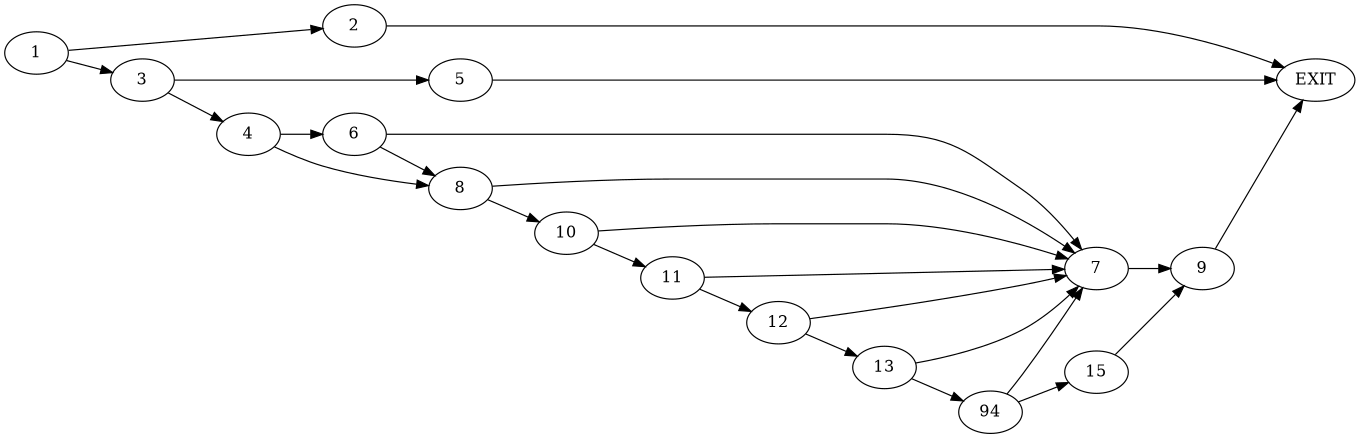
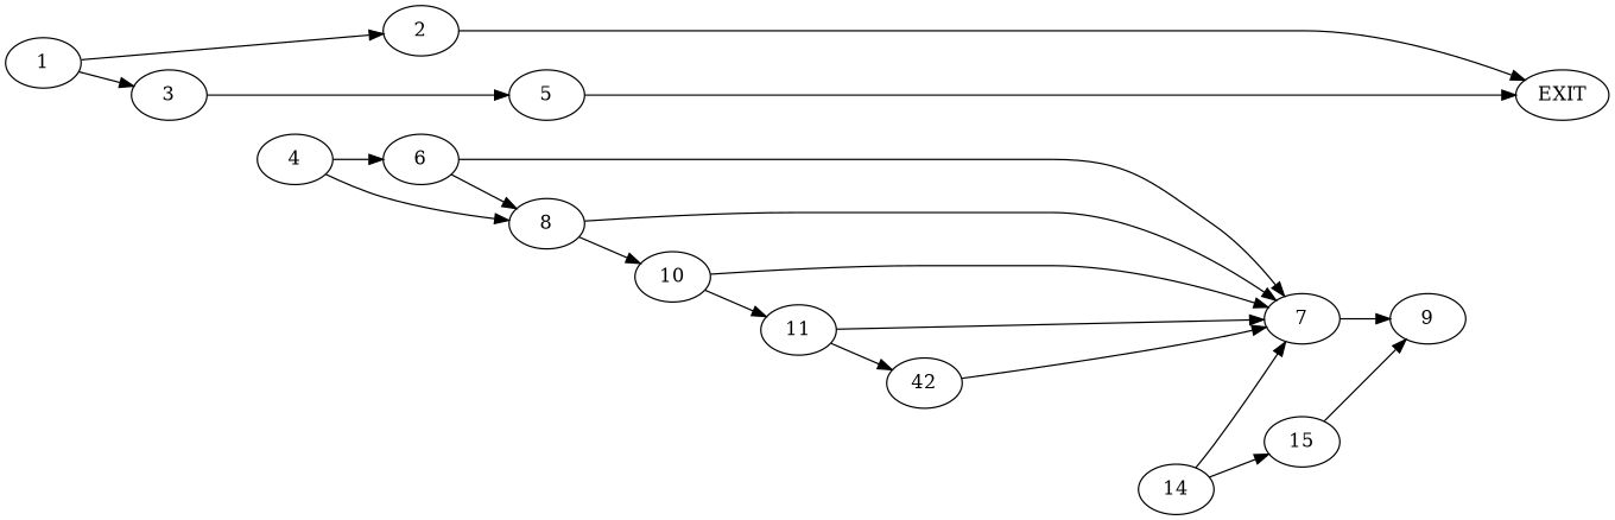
  digraph {
    rankdir=LR
    1
    2
    3
    n4 [label=EXIT]
    4
    5
    6
    8
    7
    9
    10
    11
-   12
-   13
-   14 [label=94]
+   12 [label=42]
+   14
    15
    1 -> 2
    1 -> 3
    2 -> n4
-   3 -> 4
    3 -> 5
    4 -> 6
    4 -> 8
    5 -> n4
    6 -> 8
    6 -> 7
    8 -> 7
    8 -> 10
    7 -> 9
-   9 -> n4
    10 -> 7
    10 -> 11
    11 -> 7
    11 -> 12
    12 -> 7
-   12 -> 13
-   13 -> 7
-   13 -> 14
    14 -> 7
    14 -> 15
    15 -> 9
  }
